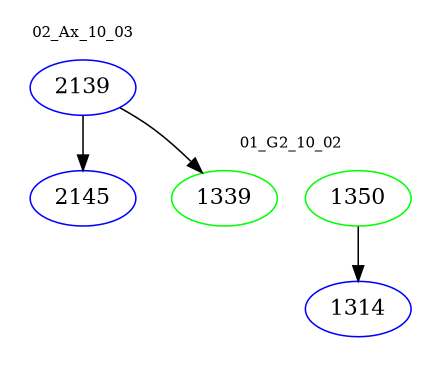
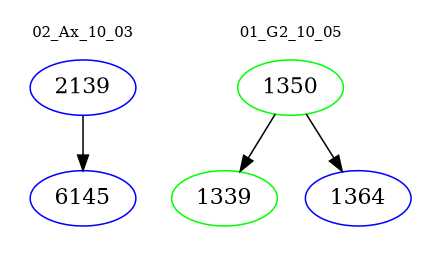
  digraph {
    node [color=blue]
    edge [color=black]
    n1 [label=2139]
-   n2 [label=2145]
+   n2 [label=6145]
    n3 [color=green label=1350]
    n4 [color=green label=1339]
-   n5 [label=1314]
+   n5 [label=1364]
    subgraph cluster_1 {
      color=white
      fontsize=10
      label="02_Ax_10_03"
      n1
      n2
    }
    subgraph cluster_2 {
      color=white
      fontsize=10
-     label="01_G2_10_02"
+     label="01_G2_10_05"
      n3
      n4
      n5
    }
    n1 -> n2
-   n1 -> n4
+   n3 -> n4
    n3 -> n5
  }
